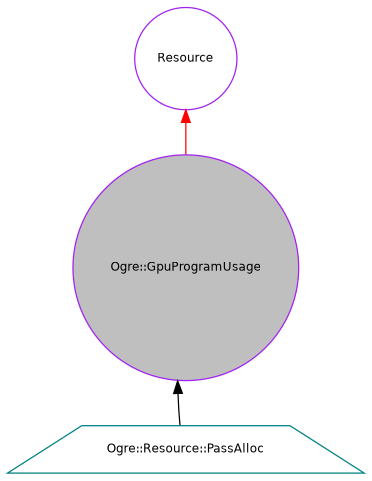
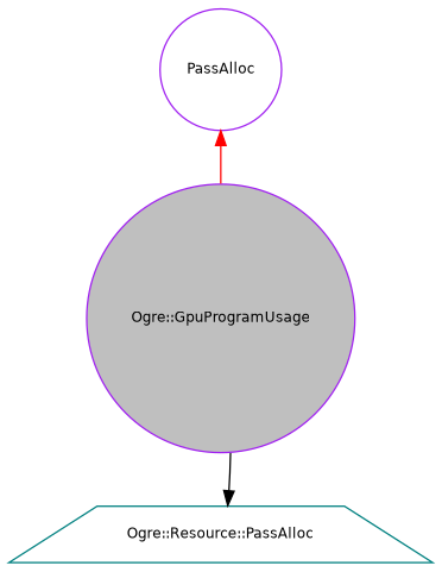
  digraph {
    node [color=purple fontname=Helvetica fontsize=10 shape=circle]
    edge [dir=back fontname=Helvetica fontsize=10 labelfontname=Helvetica labelfontsize=10 style=solid]
    n1 [fillcolor=grey75 fontcolor=black height=0.2 label="Ogre::GpuProgramUsage" style=filled width=0.4]
    n2 [color=teal height=0.2 label="Ogre::Resource::PassAlloc" shape=trapezium width=0.4]
-   n3 [height=0.2 label=Resource width=0.4]
-   n1 -> n2 [color=black]
+   n3 [height=0.2 label=PassAlloc width=0.4]
+   n2 -> n1 [color=black]
    n3 -> n1 [color=red]
  }
